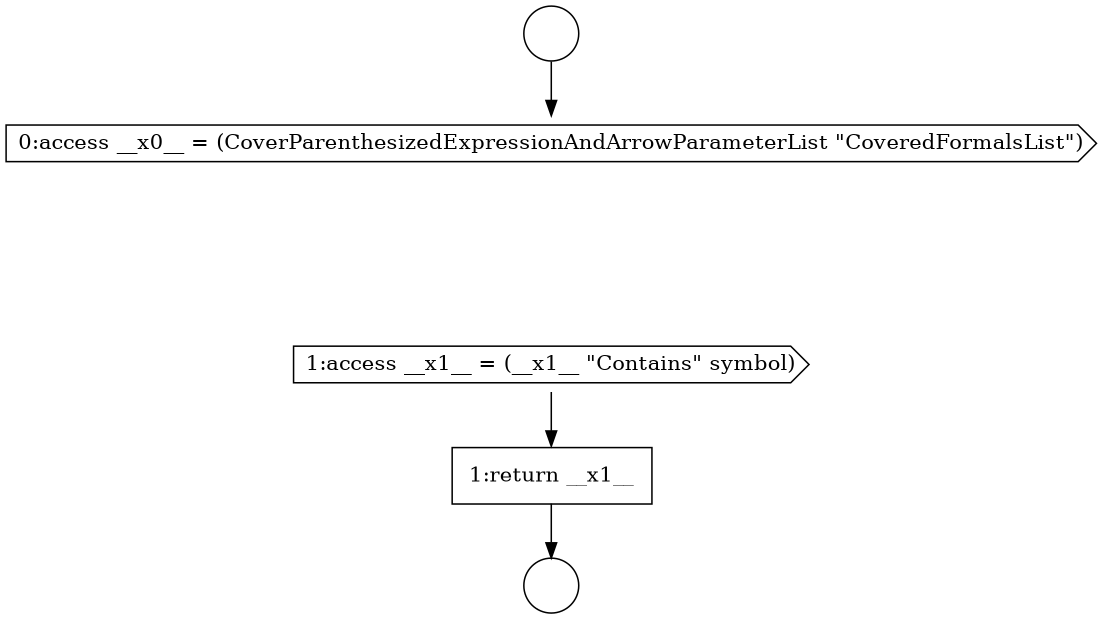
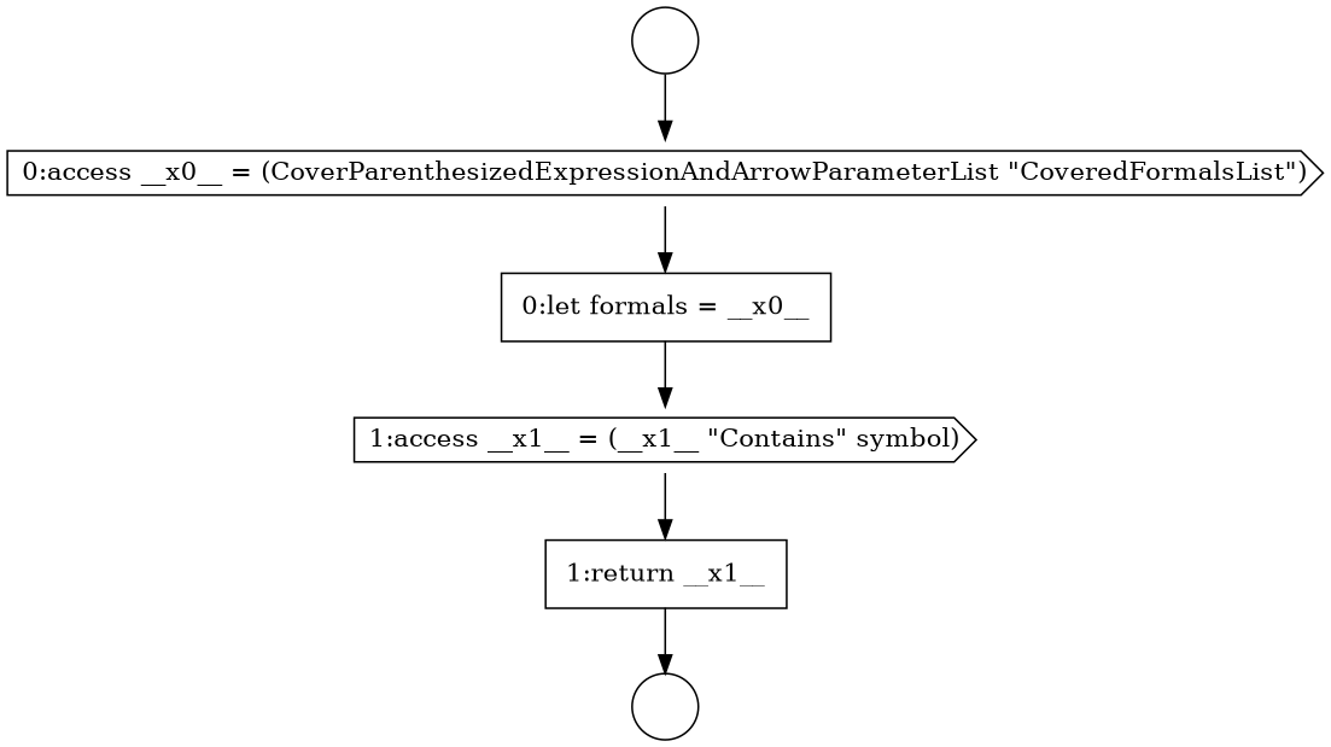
  digraph {
    node [color=black fillcolor=white shape=cds style=filled]
    edge [color=black]
    n1 [label=<<font color="black">0:access __x0__ = (CoverParenthesizedExpressionAndArrowParameterList &quot;CoveredFormalsList&quot;)</font>>]
+   n2 [label=<<font color="black">     <table border="0" cellborder="1" cellspacing="0" cellpadding="10">       <tr><td align="left">0:let formals = __x0__</td></tr>     </table>   </font>> margin=0 shape=none]
    n3 [label=<<font color="black">     <table border="0" cellborder="1" cellspacing="0" cellpadding="10">       <tr><td align="left">1:return __x1__</td></tr>     </table>   </font>> margin=0 shape=none]
    n4 [label=" " shape=circle]
    n5 [label=<<font color="black">1:access __x1__ = (__x1__ &quot;Contains&quot; symbol)</font>>]
    n6 [label=" " shape=circle]
+   n1 -> n2
+   n2 -> n5
    n3 -> n4
    n5 -> n3
    n6 -> n1
  }
